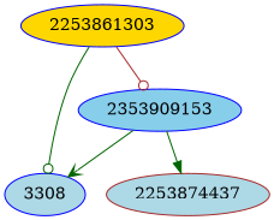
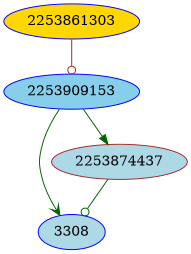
  strict digraph {
    node [color=blue fillcolor=lightblue style=filled]
    edge [arrowhead=odot color=darkgreen]
-   2253909153 [fillcolor=skyblue label=2353909153]
+   2253909153 [fillcolor=skyblue]
    n2 [label=3308]
    2253874437 [color=brown]
    2253861303 [fillcolor=gold]
    2253909153 -> n2 [arrowhead=vee]
    2253909153 -> 2253874437 [arrowhead=normal]
-   2253861303 -> n2
+   2253874437 -> n2
    2253861303 -> 2253909153 [color=brown]
  }
